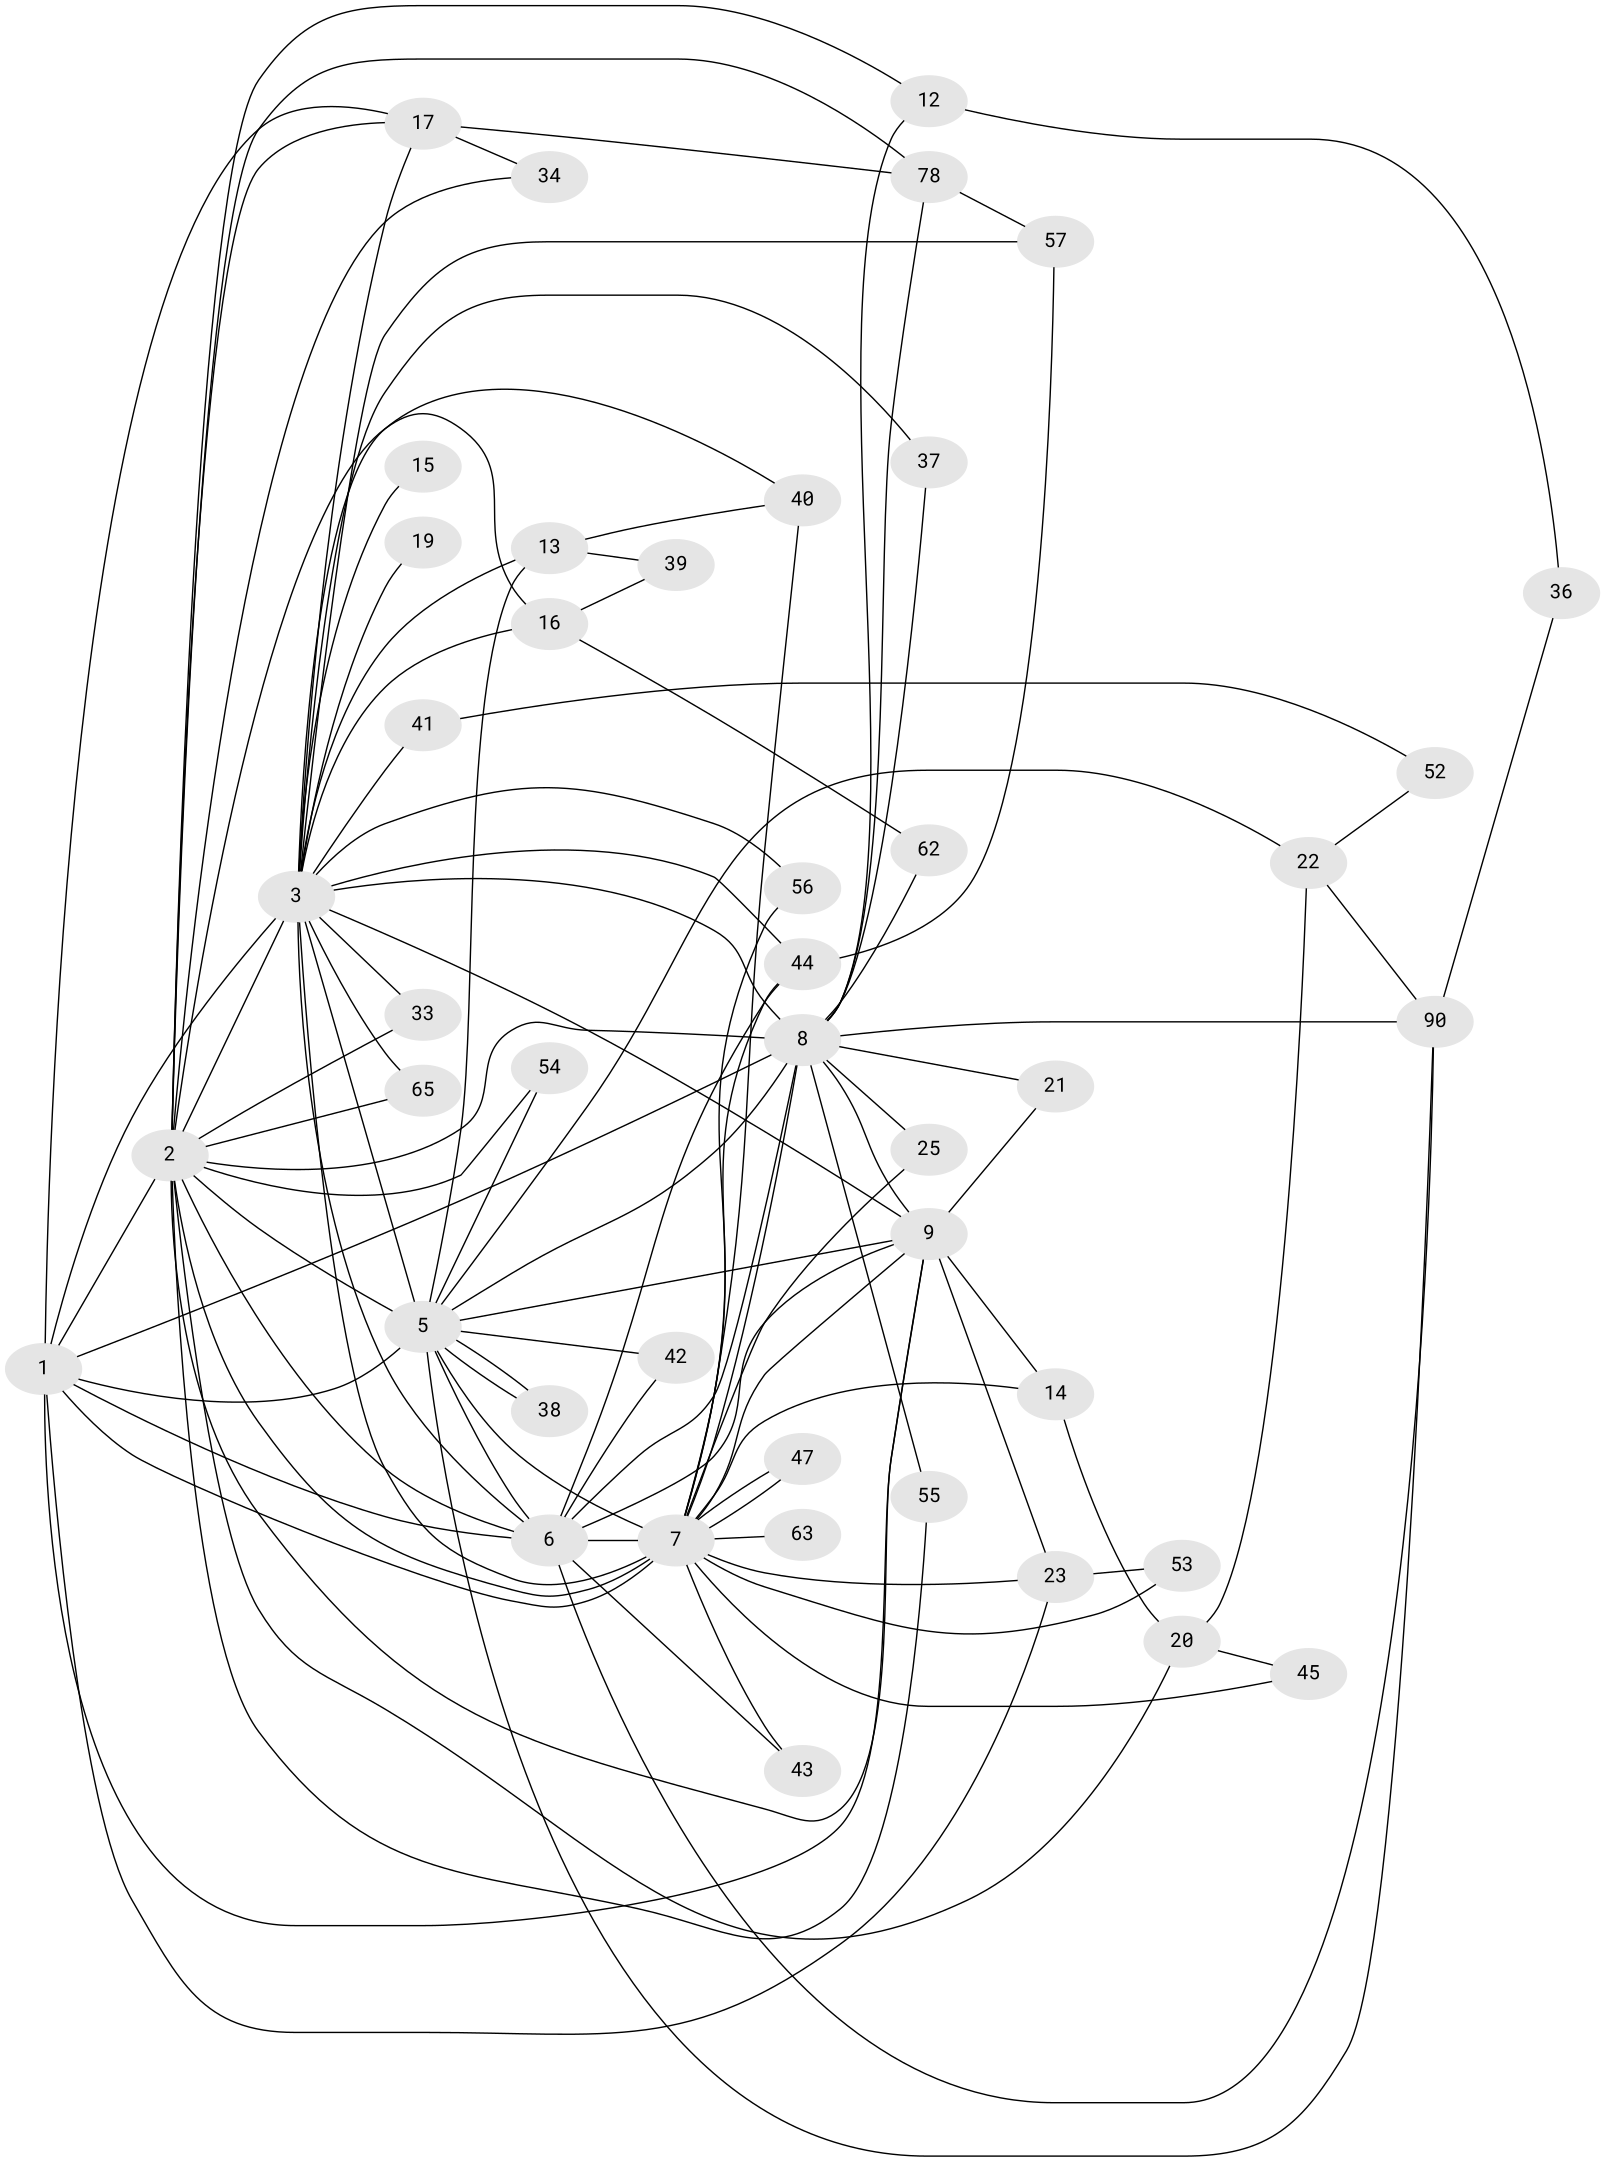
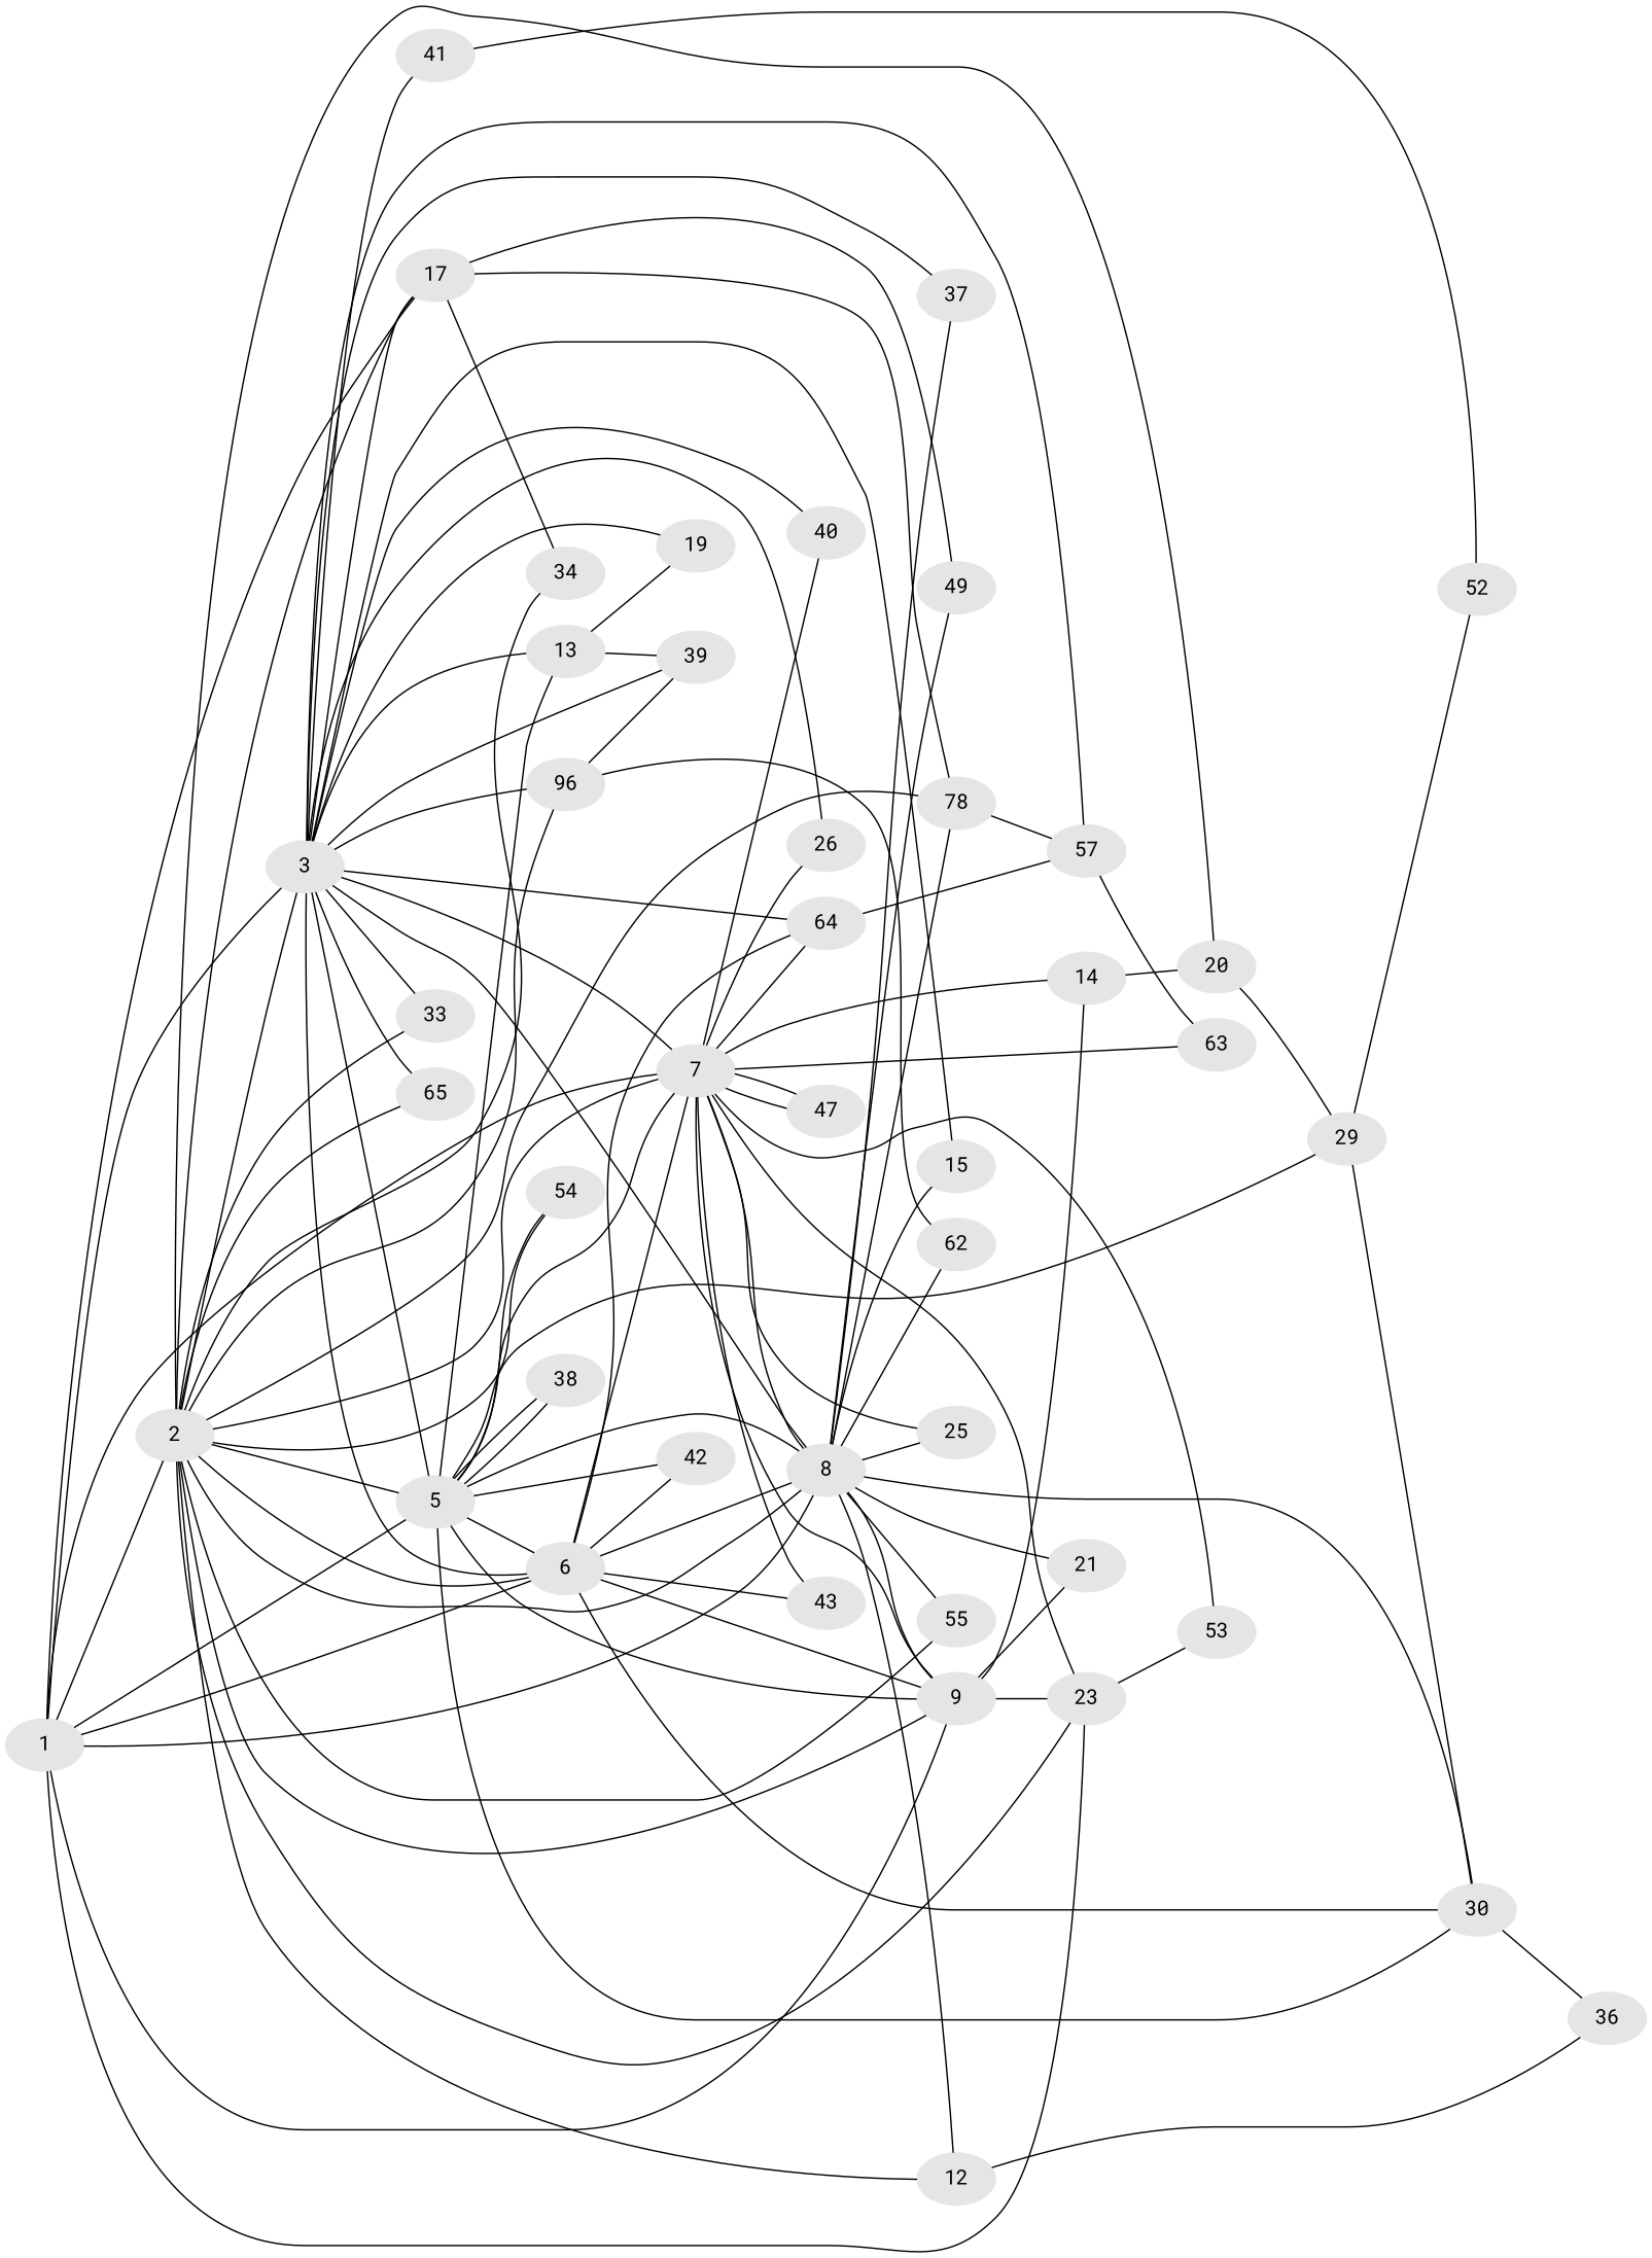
  graph {
    fontname="Roboto Mono"
    rankdir=LR
    node [color=gray90 fontname="Roboto Mono" style=filled]
    edge [fontname="Roboto Mono"]
    1 [super="+46"]
    2 [super="+24"]
    3 [super="+4"]
    5 [super="+59"]
    6 [super="+28"]
    7 [super="+32"]
    8 [super="+10"]
    9 [super="+14"]
    17 [super="+18"]
    23 [super="+31"]
    12
-   16
+   16 [label=96]
    20
    33
    34
    n16 [label=78 super="+56"]
    54
    55
    n19 [label=65]
    13 [super="+29"]
    15
    19
-   26 [label=56]
+   26
    37
    40
    41
-   44 [super="+51"]
+   44 [super="+51" label=64]
    57 [super="+58"]
-   22 [super="+50"]
-   30 [super="+60" label=90]
+   22 [super="+50" label=29]
+   30 [super="+60"]
    38
    42
    43
    n34 [label=14 super="+35"]
    25
-   45
    47
    53
    63
    21 [super="+27"]
+   49
    62
    36
    39
    52
    1 -- 2
    1 -- 3 [weight=2]
    1 -- 5
    1 -- 6
    1 -- 7
    1 -- 8 [weight=2]
    1 -- 9
    1 -- 17
    1 -- 23
    2 -- 3 [weight=2]
    2 -- 5 [weight=2]
    2 -- 6
    2 -- 7
    2 -- 8 [weight=2]
    2 -- 9
    2 -- 17
+   2 -- 23
    2 -- 12
    2 -- 16
    2 -- 20
    2 -- 33
    2 -- 34
    2 -- n16
    2 -- 54
    2 -- 55
    2 -- n19
    3 -- 5 [weight=2]
    3 -- 6 [weight=2]
    3 -- 7 [weight=2]
    3 -- 8 [weight=4]
-   3 -- 9 [weight=2]
+   3 -- 39 [weight=2]
    3 -- 17 [weight=2]
    3 -- 16
    3 -- 33
    3 -- n19
    3 -- 13 [weight=2]
    3 -- 15
    3 -- 19
    3 -- 26
    3 -- 37
    3 -- 40
    3 -- 41 [weight=2]
    3 -- 44
    3 -- 57
    5 -- 6 [weight=2]
    5 -- 7
    5 -- 8 [weight=2]
    5 -- 9
    5 -- 54
    5 -- 13
    5 -- 22
    5 -- 30
    5 -- 38
    5 -- 38
    5 -- 42
    6 -- 7
    6 -- 8 [weight=2]
    6 -- 9
    6 -- 44
    6 -- 30
    6 -- 42
    6 -- 43
    7 -- 8 [weight=2]
    7 -- 9 [weight=2]
    7 -- 23
    7 -- 26 [weight=2]
    7 -- 40
    7 -- 44
    7 -- 43
    7 -- n34 [weight=2]
    7 -- 25
-   7 -- 45
    7 -- 47
    7 -- 47
    7 -- 53
    7 -- 63
    8 -- 9 [weight=2]
    8 -- 12
    8 -- n16
    8 -- 55
+   8 -- 15
    8 -- 37
    8 -- 30
    8 -- 25
    8 -- 21 [weight=2]
+   8 -- 49
    8 -- 62
    9 -- 23
    9 -- n34
    9 -- 21
    17 -- 34
    17 -- n16
+   17 -- 49
    23 -- 53
    12 -- 36
    16 -- 62
    16 -- 39
    20 -- 22
-   20 -- 45
    n16 -- 57
-   13 -- 40
+   13 -- 19
    13 -- 39
    41 -- 52
    44 -- 57
+   57 -- 63
    22 -- 30
    22 -- 52
    30 -- 36
    n34 -- 20
  }
